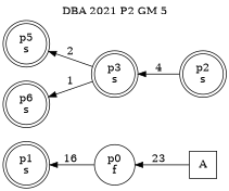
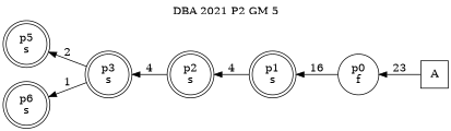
  digraph {
    label=" DBA 2021 P2 GM 5 "
    labelloc=tl
    rankdir=RL
    node [shape=doublecircle]
    n1 [label=A shape=square]
    n2 [label="p0\nf" shape=circle]
    n3 [label="p1\ns"]
    n4 [label="p2\ns"]
    n5 [label="p3\ns"]
    n6 [label="p5\ns"]
    n7 [label="p6\ns"]
    n1 -> n2 [label=23]
    n2 -> n3 [label=16]
+   n3 -> n4 [label=4]
    n4 -> n5 [label=4]
    n5 -> n6 [label=2]
    n5 -> n7 [label=1]
  }
